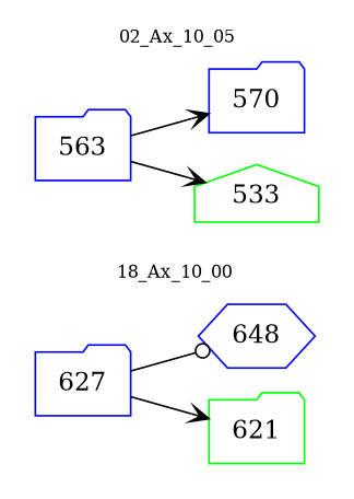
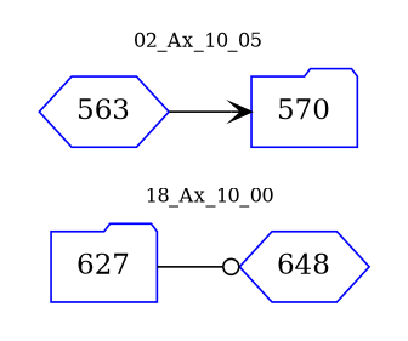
  digraph {
    rankdir=LR
    node [color=blue shape=folder]
    edge [arrowhead=vee color=black]
    n1 [label=627]
-   n2 [color=green label=621]
    n3 [label=648 shape=hexagon]
-   n4 [label=563]
-   n5 [color=green label=533 shape=house]
+   n4 [label=563 shape=hexagon]
    n6 [label=570]
    subgraph cluster_1 {
      color=white
      fontsize=10
      label="18_Ax_10_00"
      n1
-     n2
      n3
    }
    subgraph cluster_2 {
      color=white
      fontsize=10
      label="02_Ax_10_05"
      n4
-     n5
      n6
    }
-   n1 -> n2
    n1 -> n3 [arrowhead=odot]
-   n4 -> n5
    n4 -> n6
  }
